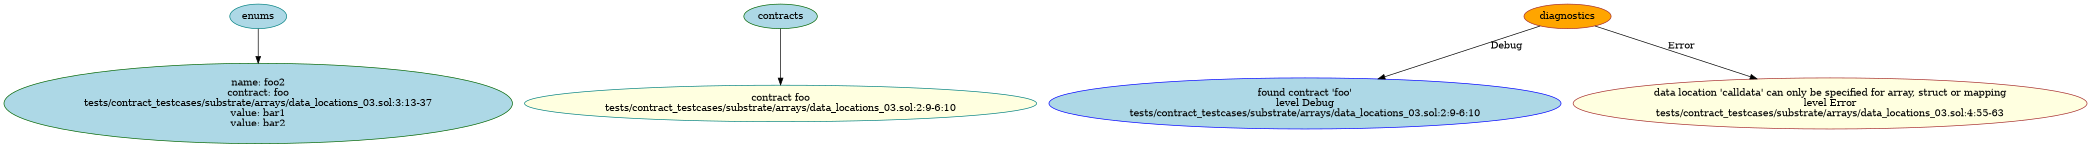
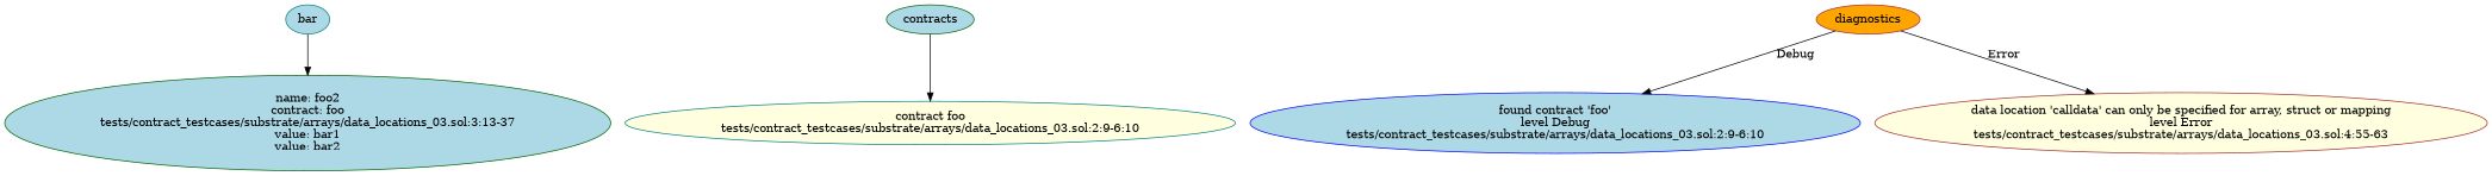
  strict digraph {
    node [style=filled fillcolor=lightblue color=darkgreen]
    n1 [label="name: foo2\ncontract: foo\ntests/contract_testcases/substrate/arrays/data_locations_03.sol:3:13-37\nvalue: bar1\nvalue: bar2"]
    n2 [label="contract foo\ntests/contract_testcases/substrate/arrays/data_locations_03.sol:2:9-6:10" fillcolor=lightyellow color=teal]
    n3 [label="found contract 'foo'\nlevel Debug\ntests/contract_testcases/substrate/arrays/data_locations_03.sol:2:9-6:10" color=blue]
    n4 [label="data location 'calldata' can only be specified for array, struct or mapping\nlevel Error\ntests/contract_testcases/substrate/arrays/data_locations_03.sol:4:55-63" fillcolor=lightyellow color=brown]
-   enums [color=teal]
+   enums [color=teal label=bar]
    contracts
    diagnostics [fillcolor=orange color=brown]
    enums -> n1
    contracts -> n2
    diagnostics -> n3 [label=Debug]
    diagnostics -> n4 [label=Error]
  }
